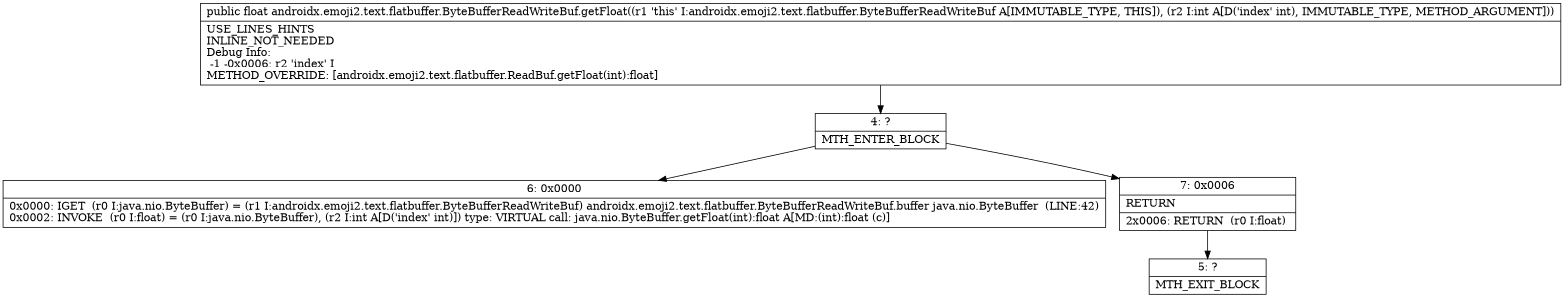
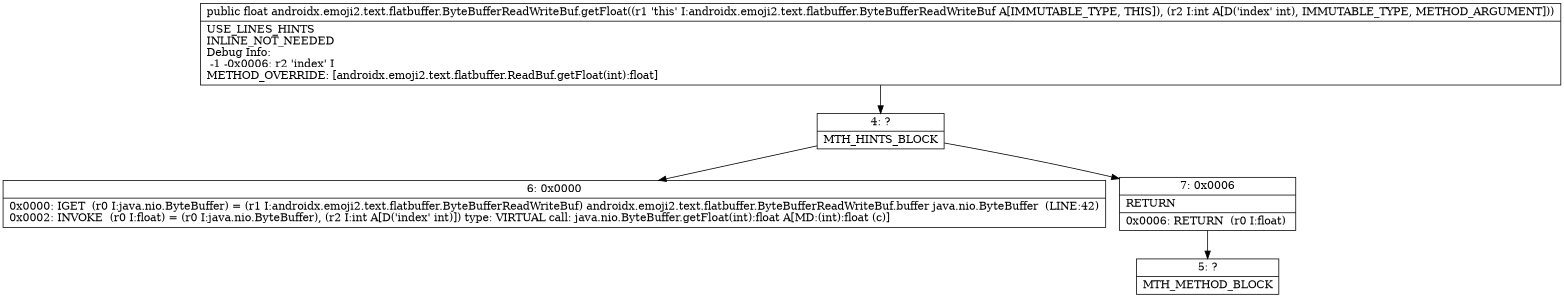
  digraph {
    node [shape=record]
-   n1 [label="{4\:\ ?|MTH_ENTER_BLOCK\l}"]
+   n1 [label="{4\:\ ?|MTH_HINTS_BLOCK\l}"]
    n2 [label="{6\:\ 0x0000|0x0000: IGET  (r0 I:java.nio.ByteBuffer) = (r1 I:androidx.emoji2.text.flatbuffer.ByteBufferReadWriteBuf) androidx.emoji2.text.flatbuffer.ByteBufferReadWriteBuf.buffer java.nio.ByteBuffer  (LINE:42)\l0x0002: INVOKE  (r0 I:float) = (r0 I:java.nio.ByteBuffer), (r2 I:int A[D('index' int)]) type: VIRTUAL call: java.nio.ByteBuffer.getFloat(int):float A[MD:(int):float (c)]\l}"]
-   n3 [label="{7\:\ 0x0006|RETURN\l|2x0006: RETURN  (r0 I:float) \l}"]
-   n4 [label="{5\:\ ?|MTH_EXIT_BLOCK\l}"]
+   n3 [label="{7\:\ 0x0006|RETURN\l|0x0006: RETURN  (r0 I:float) \l}"]
+   n4 [label="{5\:\ ?|MTH_METHOD_BLOCK\l}"]
    n5 [label="{public float androidx.emoji2.text.flatbuffer.ByteBufferReadWriteBuf.getFloat((r1 'this' I:androidx.emoji2.text.flatbuffer.ByteBufferReadWriteBuf A[IMMUTABLE_TYPE, THIS]), (r2 I:int A[D('index' int), IMMUTABLE_TYPE, METHOD_ARGUMENT]))  | USE_LINES_HINTS\lINLINE_NOT_NEEDED\lDebug Info:\l  \-1 \-0x0006: r2 'index' I\lMETHOD_OVERRIDE: [androidx.emoji2.text.flatbuffer.ReadBuf.getFloat(int):float]\l}"]
    n1 -> n2
    n1 -> n3
    n3 -> n4
    n5 -> n1
  }
